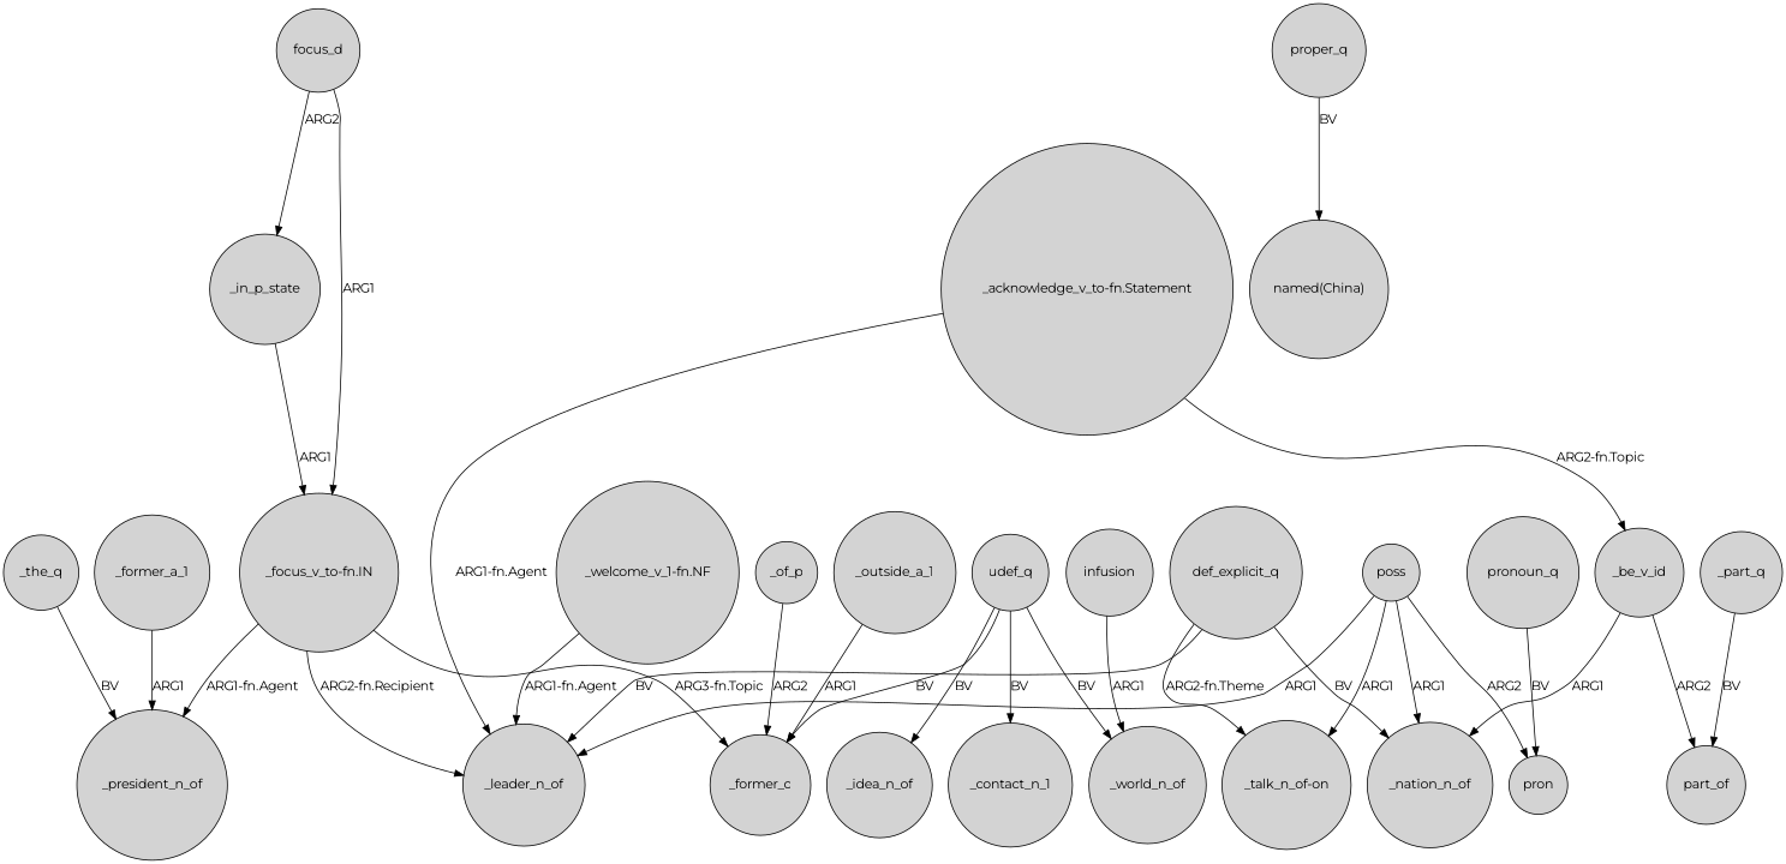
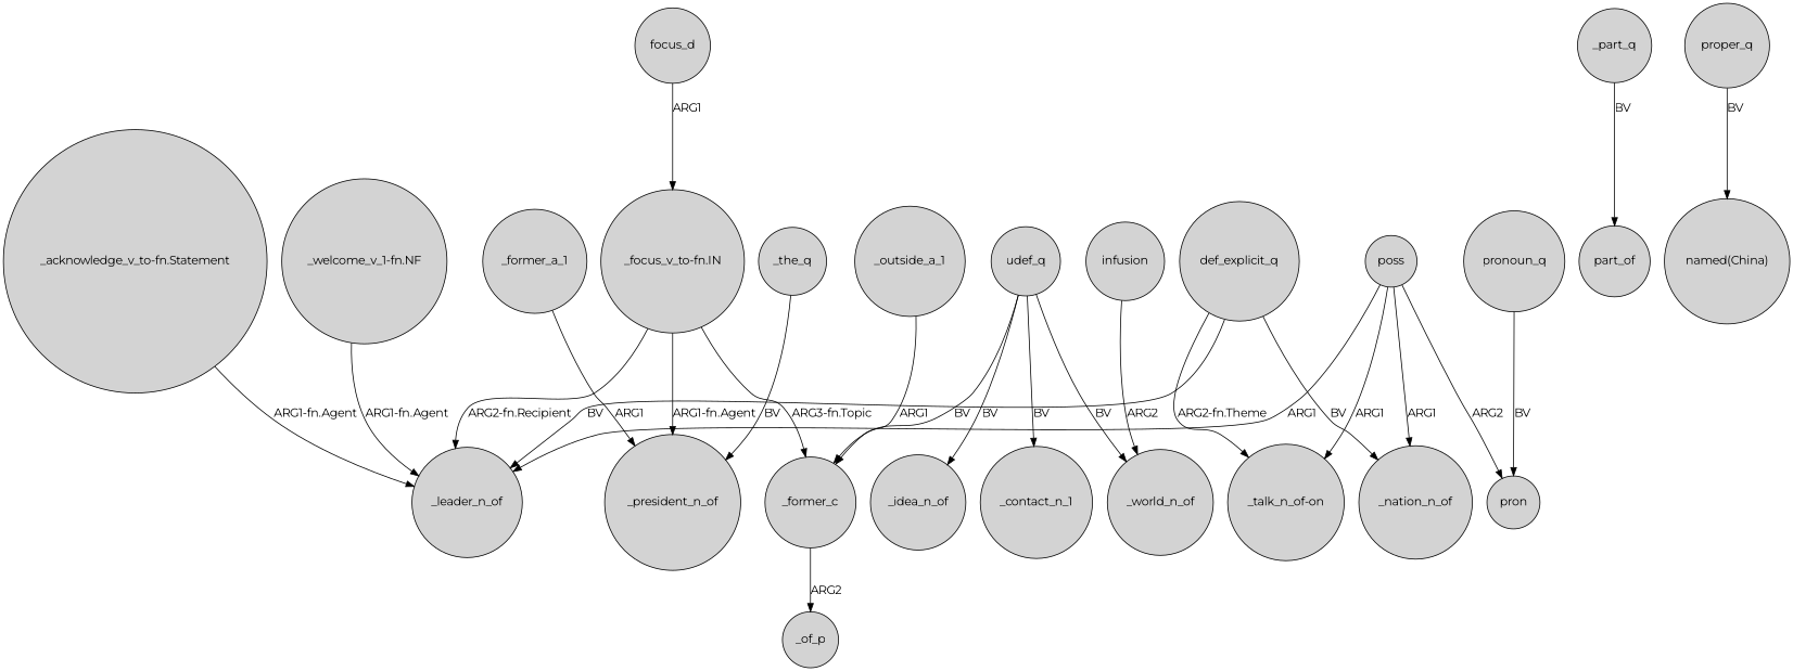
  digraph {
    fontname=Montserrat
    node [fontname=Montserrat shape=circle style=filled]
    edge [fontname=Montserrat]
    def_explicit_q
    _leader_n_of
    _nation_n_of
    "_talk_n_of-on"
    _the_q
    _president_n_of
    n7 [label="_focus_v_to-fn.IN"]
-   _in_p_state
    n9 [label=_former_c]
    _former_a_1
    poss
    pron
    "_acknowledge_v_to-fn.Statement"
-   _be_v_id
    part_of
    n16 [label=infusion]
    _world_n_of
    udef_q
    _idea_n_of
    _contact_n_1
    focus_d
    _of_p
    _outside_a_1
    _part_q
    pronoun_q
    proper_q
    "named(China)"
    "_welcome_v_1-fn.NF"
    def_explicit_q -> _leader_n_of [label=BV]
    def_explicit_q -> _nation_n_of [label=BV]
    def_explicit_q -> "_talk_n_of-on" [label="ARG2-fn.Theme"]
    _the_q -> _president_n_of [label=BV]
    n7 -> _leader_n_of [label="ARG2-fn.Recipient"]
    n7 -> _president_n_of [label="ARG1-fn.Agent"]
    n7 -> n9 [label="ARG3-fn.Topic"]
-   _in_p_state -> n7 [label=ARG1]
    _former_a_1 -> _president_n_of [label=ARG1]
    poss -> _leader_n_of [label=ARG1]
    poss -> _nation_n_of [label=ARG1]
    poss -> "_talk_n_of-on" [label=ARG1]
    poss -> pron [label=ARG2]
    "_acknowledge_v_to-fn.Statement" -> _leader_n_of [label="ARG1-fn.Agent"]
-   "_acknowledge_v_to-fn.Statement" -> _be_v_id [label="ARG2-fn.Topic"]
-   _be_v_id -> _nation_n_of [label=ARG1]
-   _be_v_id -> part_of [label=ARG2]
-   n16 -> _world_n_of [label=ARG1]
+   n16 -> _world_n_of [label=ARG2]
    udef_q -> n9 [label=BV]
    udef_q -> _world_n_of [label=BV]
    udef_q -> _idea_n_of [label=BV]
    udef_q -> _contact_n_1 [label=BV]
    focus_d -> n7 [label=ARG1]
-   focus_d -> _in_p_state [label=ARG2]
-   _of_p -> n9 [label=ARG2]
+   n9 -> _of_p [label=ARG2]
    _outside_a_1 -> n9 [label=ARG1]
    _part_q -> part_of [label=BV]
    pronoun_q -> pron [label=BV]
    proper_q -> "named(China)" [label=BV]
    "_welcome_v_1-fn.NF" -> _leader_n_of [label="ARG1-fn.Agent"]
  }
